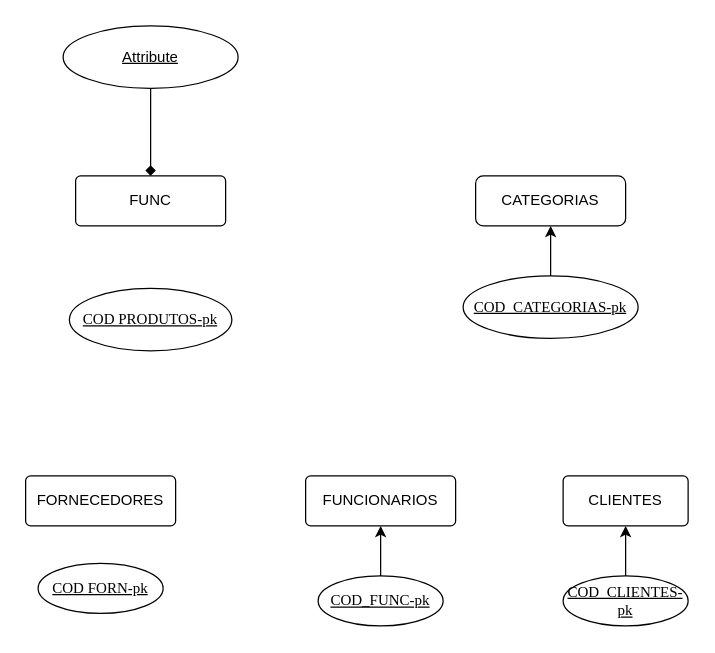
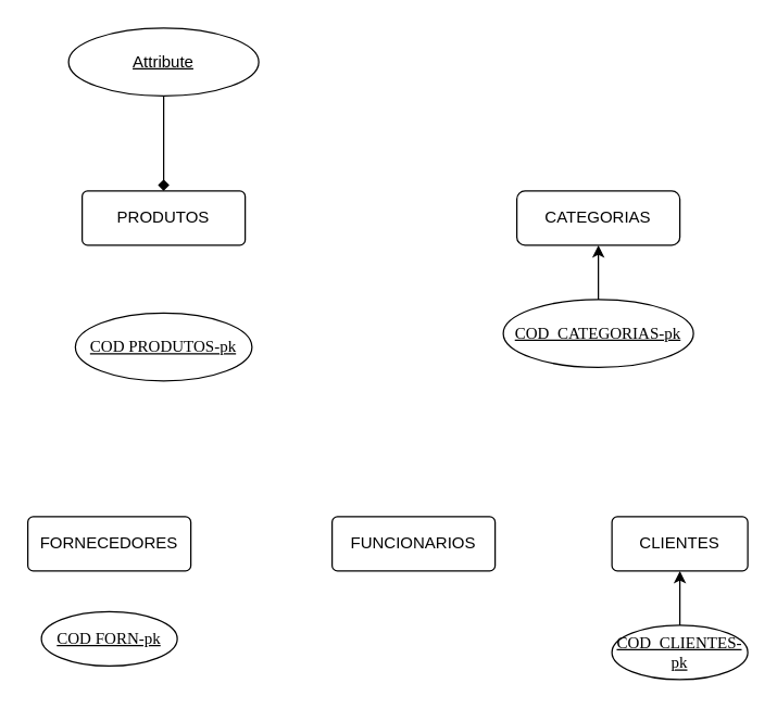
  <mxCell id="0" />
  <mxCell id="1" parent="0" />
- <mxCell id="2" value="FUNC" style="rounded=1;arcSize=10;whiteSpace=wrap;html=1;align=center;" parent="1" vertex="1"><mxGeometry x="60" y="140" width="120" height="40" as="geometry" /></mxCell>
+ <mxCell id="2" value="PRODUTOS" style="rounded=1;arcSize=10;whiteSpace=wrap;html=1;align=center;" parent="1" vertex="1"><mxGeometry x="60" y="140" width="120" height="40" as="geometry" /></mxCell>
  <mxCell id="3" value="FORNECEDORES" style="rounded=1;arcSize=10;whiteSpace=wrap;html=1;align=center;" parent="1" vertex="1"><mxGeometry x="20" y="380" width="120" height="40" as="geometry" /></mxCell>
  <mxCell id="4" value="FUNCIONARIOS" style="rounded=1;arcSize=10;whiteSpace=wrap;html=1;align=center;" parent="1" vertex="1"><mxGeometry x="244" y="380" width="120" height="40" as="geometry" /></mxCell>
  <mxCell id="5" value="CLIENTES" style="rounded=1;arcSize=10;whiteSpace=wrap;html=1;align=center;" parent="1" vertex="1"><mxGeometry x="450" y="380" width="100" height="40" as="geometry" /></mxCell>
  <mxCell id="6" value="&lt;font face=&quot;Tahoma&quot;&gt;COD PRODUTOS-pk&lt;/font&gt;" style="ellipse;whiteSpace=wrap;html=1;align=center;fontStyle=4;" vertex="1" parent="1"><mxGeometry x="55" y="230" width="130" height="50" as="geometry" /></mxCell>
  <mxCell id="7" value="&lt;font face=&quot;Tahoma&quot;&gt;COD FORN-pk&lt;/font&gt;" style="ellipse;whiteSpace=wrap;html=1;align=center;fontStyle=4;" vertex="1" parent="1"><mxGeometry x="30" y="450" width="100" height="40" as="geometry" /></mxCell>
- <mxCell id="8" style="edgeStyle=orthogonalEdgeStyle;rounded=0;orthogonalLoop=1;jettySize=auto;html=1;" edge="1" parent="1" source="9" target="4"><mxGeometry relative="1" as="geometry" /></mxCell>
- <mxCell id="9" value="&lt;font face=&quot;Tahoma&quot;&gt;COD_FUNC-pk&lt;/font&gt;" style="ellipse;whiteSpace=wrap;html=1;align=center;fontStyle=4;" vertex="1" parent="1"><mxGeometry x="254" y="460" width="100" height="40" as="geometry" /></mxCell>
  <mxCell id="10" style="edgeStyle=orthogonalEdgeStyle;rounded=0;orthogonalLoop=1;jettySize=auto;html=1;" edge="1" parent="1" source="11" target="5"><mxGeometry relative="1" as="geometry" /></mxCell>
  <mxCell id="11" value="&lt;font face=&quot;Tahoma&quot;&gt;COD_CLIENTES-pk&lt;/font&gt;" style="ellipse;whiteSpace=wrap;html=1;align=center;fontStyle=4;" vertex="1" parent="1"><mxGeometry x="450" y="460" width="100" height="40" as="geometry" /></mxCell>
  <mxCell id="12" value="CATEGORIAS" style="rounded=1;whiteSpace=wrap;html=1;" vertex="1" parent="1"><mxGeometry x="380" y="140" width="120" height="40" as="geometry" /></mxCell>
  <mxCell id="13" style="edgeStyle=orthogonalEdgeStyle;rounded=0;orthogonalLoop=1;jettySize=auto;html=1;" edge="1" parent="1" source="14" target="12"><mxGeometry relative="1" as="geometry" /></mxCell>
  <mxCell id="14" value="&lt;font face=&quot;Tahoma&quot;&gt;COD_CATEGORIAS-pk&lt;/font&gt;" style="ellipse;whiteSpace=wrap;html=1;align=center;fontStyle=4;" vertex="1" parent="1"><mxGeometry x="370" y="220" width="140" height="50" as="geometry" /></mxCell>
  <mxCell id="15" style="edgeStyle=orthogonalEdgeStyle;rounded=0;orthogonalLoop=1;jettySize=auto;html=1;entryX=0.5;entryY=0;entryDx=0;entryDy=0;endArrow=diamond;" edge="1" parent="1" source="16" target="2"><mxGeometry relative="1" as="geometry" /></mxCell>
  <mxCell id="16" value="Attribute" style="ellipse;whiteSpace=wrap;html=1;align=center;fontStyle=4;" vertex="1" parent="1"><mxGeometry x="50" y="20" width="140" height="50" as="geometry" /></mxCell>
